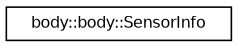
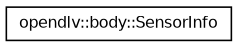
  digraph {
    rankdir=LR
-   n1 [color=black fillcolor=white fontname=Helvetica fontsize=10 height=0.2 label="body::body::SensorInfo" shape=record style=filled width=0.4]
+   n1 [color=black fillcolor=white fontname=Helvetica fontsize=10 height=0.2 label="opendlv::body::SensorInfo" shape=record style=filled width=0.4]
  }
